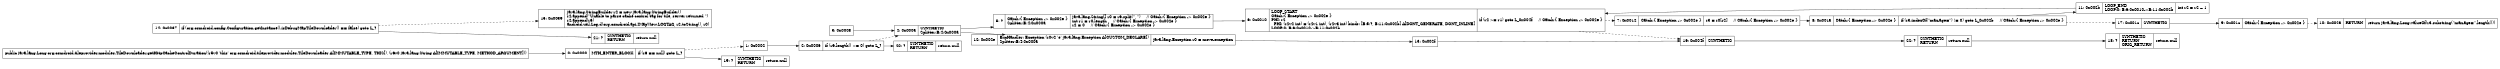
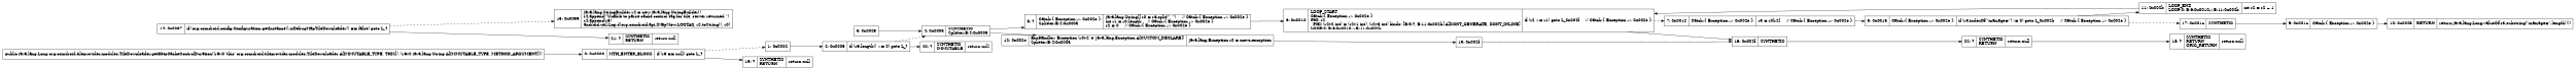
  digraph {
    rankdir=LR
    node [shape=record]
    n1 [label="{0\:\ 0x0000|MTH_ENTER_BLOCK\l|if (r6 == null) goto L_?\l}"]
    n2 [label="{1\:\ 0x0002}"]
    n3 [label="{19\:\ ?|SYNTHETIC\lRETURN\l|return null\l}"]
    n4 [label="{2\:\ 0x0006|if (r6.length() \<= 0) goto L_?\l}"]
-   n5 [label="{20\:\ ?|SYNTHETIC\lRETURN\l|return null\l}"]
+   n5 [label="{20\:\ ?|SYNTHETIC\lIMMUTABLE\l|return null\l}"]
    n6 [label="{4\:\ 0x000a|SYNTHETIC\lSplitter:B:4:0x000a\l}"]
    n7 [label="{3\:\ 0x0008}"]
    n8 [label="{5\:\ ?|Catch:\{ Exception \-\> 0x002e \}\lSplitter:B:4:0x000a\l|java.lang.String[] r0 = r6.split(\", \")     \/\/ Catch:\{ Exception \-\> 0x002e \}\lint r1 = r0.length     \/\/ Catch:\{ Exception \-\> 0x002e \}\lr2 = 0     \/\/ Catch:\{ Exception \-\> 0x002e \}\l}"]
    n9 [label="{12\:\ 0x002e|ExcHandler: Exception (r0v2 'e' java.lang.Exception A[CUSTOM_DECLARE])\lSplitter:B:4:0x000a\l|java.lang.Exception r0 = move\-exception\l}"]
    n10 [label="{6\:\ 0x0010|LOOP_START\lCatch:\{ Exception \-\> 0x002e \}\lPHI: r2 \l  PHI: (r2v2 int) = (r2v1 int), (r2v3 int) binds: [B:5:?, B:11:0x002b] A[DONT_GENERATE, DONT_INLINE]\lLOOP:0: B:6:0x0010\-\>B:11:0x002b\l|if (r2 \>= r1) goto L_0x004f     \/\/ Catch:\{ Exception \-\> 0x002e \}\l}"]
    n11 [label="{13\:\ 0x002f}"]
    n12 [label="{7\:\ 0x0012|Catch:\{ Exception \-\> 0x002e \}\l|r3 = r0[r2]     \/\/ Catch:\{ Exception \-\> 0x002e \}\l}"]
    n13 [label="{16\:\ 0x004f|SYNTHETIC\l}"]
    n14 [label="{8\:\ 0x001a|Catch:\{ Exception \-\> 0x002e \}\l|if (r3.indexOf(\"max\-age=\") != 0) goto L_0x002b     \/\/ Catch:\{ Exception \-\> 0x002e \}\l}"]
    n15 [label="{22\:\ ?|SYNTHETIC\lRETURN\l|return null\l}"]
    n16 [label="{11\:\ 0x002b|LOOP_END\lLOOP:0: B:6:0x0010\-\>B:11:0x002b\l|int r2 = r2 + 1\l}"]
    n17 [label="{17\:\ 0x001c|SYNTHETIC\l}"]
    n18 [label="{9\:\ 0x001c|Catch:\{ Exception \-\> 0x002e \}\l}"]
    n19 [label="{10\:\ 0x002a|RETURN\l|return java.lang.Long.valueOf(r3.substring(\"max\-age=\".length()))\l}"]
    n20 [label="{14\:\ 0x0037|if (org.osmdroid.config.Configuration.getInstance().isDebugMapTileDownloader() == false) goto L_?\l}"]
    n21 [label="{15\:\ 0x0039|java.lang.StringBuilder r2 = new java.lang.StringBuilder()\lr2.append(\"Unable to parse cache control tag for tile, server returned \")\lr2.append(r6)\landroid.util.Log.d(org.osmdroid.api.IMapView.LOGTAG, r2.toString(), r0)\l}"]
    n22 [label="{21\:\ ?|SYNTHETIC\lRETURN\l|return null\l}"]
    n23 [label="{18\:\ ?|SYNTHETIC\lRETURN\lORIG_RETURN\l|return null\l}"]
    n24 [label="{public java.lang.Long org.osmdroid.tileprovider.modules.TileDownloader.getHttpCacheControlDuration((r5v0 'this' org.osmdroid.tileprovider.modules.TileDownloader A[IMMUTABLE_TYPE, THIS]), (r6v0 java.lang.String A[IMMUTABLE_TYPE, METHOD_ARGUMENT])) }"]
    n1 -> n2 [style=dashed]
    n1 -> n3
    n2 -> n4
    n4 -> n5
    n4 -> n6 [style=dashed]
    n6 -> n8
    n6 -> n9
    n7 -> n6
    n8 -> n10
    n9 -> n11
    n10 -> n12 [style=dashed]
-   n10 -> n13 [style=dashed]
+   n10 -> n13
    n11 -> n13
    n12 -> n14
    n13 -> n15
    n14 -> n16
    n14 -> n17 [style=dashed]
    n15 -> n23
    n16 -> n10
    n17 -> n18
-   n18 -> n19 [style=dashed]
+   n18 -> n19
    n20 -> n21 [style=dashed]
    n20 -> n22
    n24 -> n1
  }
